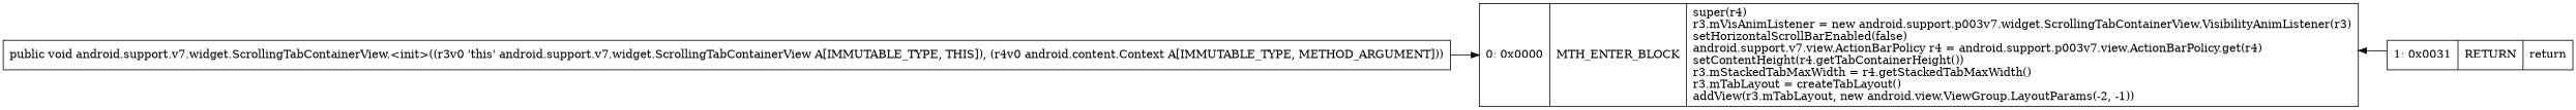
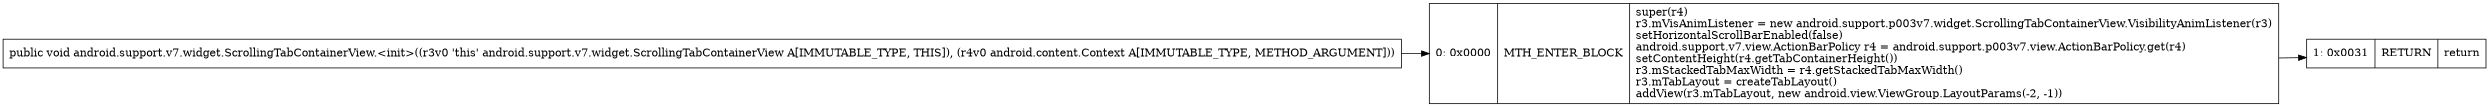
  digraph {
    rankdir=LR
    node [shape=record]
    n1 [label="{0\:\ 0x0000|MTH_ENTER_BLOCK\l|super(r4)\lr3.mVisAnimListener = new android.support.p003v7.widget.ScrollingTabContainerView.VisibilityAnimListener(r3)\lsetHorizontalScrollBarEnabled(false)\landroid.support.v7.view.ActionBarPolicy r4 = android.support.p003v7.view.ActionBarPolicy.get(r4)\lsetContentHeight(r4.getTabContainerHeight())\lr3.mStackedTabMaxWidth = r4.getStackedTabMaxWidth()\lr3.mTabLayout = createTabLayout()\laddView(r3.mTabLayout, new android.view.ViewGroup.LayoutParams(\-2, \-1))\l}"]
    n2 [label="{1\:\ 0x0031|RETURN\l|return\l}"]
    n3 [label="{public void android.support.v7.widget.ScrollingTabContainerView.\<init\>((r3v0 'this' android.support.v7.widget.ScrollingTabContainerView A[IMMUTABLE_TYPE, THIS]), (r4v0 android.content.Context A[IMMUTABLE_TYPE, METHOD_ARGUMENT])) }"]
-   n2 -> n1
+   n1 -> n2
    n3 -> n1
  }
